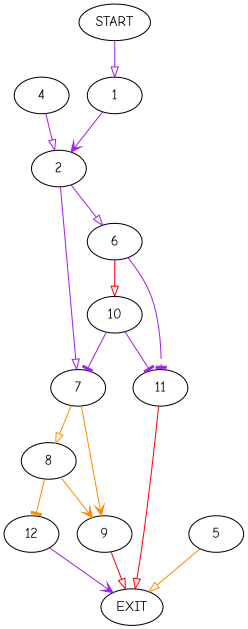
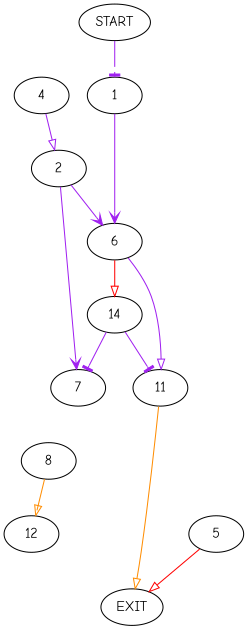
  digraph {
    fontname="Comic Neue"
    node [fontname="Comic Neue"]
    edge [arrowhead=onormal color=purple fontname="Comic Neue"]
    n1 [label=START]
    1
    2
    n4 [label=EXIT]
    6
    7
-   10
+   10 [label=14]
    11
    8
-   9
    4
    5
    12
-   n1 -> 1
-   1 -> 2 [arrowhead=vee]
-   2 -> 6
-   2 -> 7
+   n1 -> 1 [arrowhead=tee]
+   1 -> 6 [arrowhead=vee]
+   2 -> 6 [arrowhead=vee]
+   2 -> 7 [arrowhead=vee]
    6 -> 10 [color=red]
-   6 -> 11 [arrowhead=tee]
-   7 -> 8 [color=darkorange]
-   7 -> 9 [arrowhead=vee color=darkorange]
+   6 -> 11
    10 -> 7 [arrowhead=tee]
    10 -> 11 [arrowhead=tee]
-   11 -> n4 [color=red]
-   8 -> 9 [arrowhead=vee color=darkorange]
-   8 -> 12 [arrowhead=tee color=darkorange]
-   9 -> n4 [color=red]
+   11 -> n4 [color=darkorange]
+   8 -> 12 [color=darkorange]
    4 -> 2
-   5 -> n4 [color=darkorange]
-   12 -> n4 [arrowhead=vee]
+   5 -> n4 [color=red]
  }
